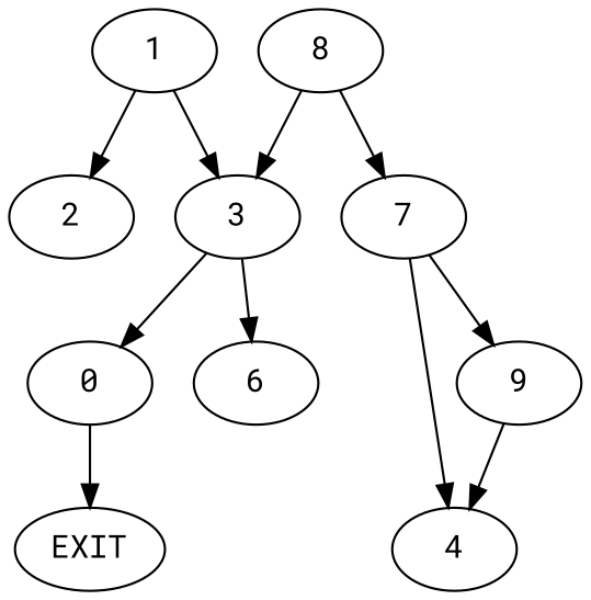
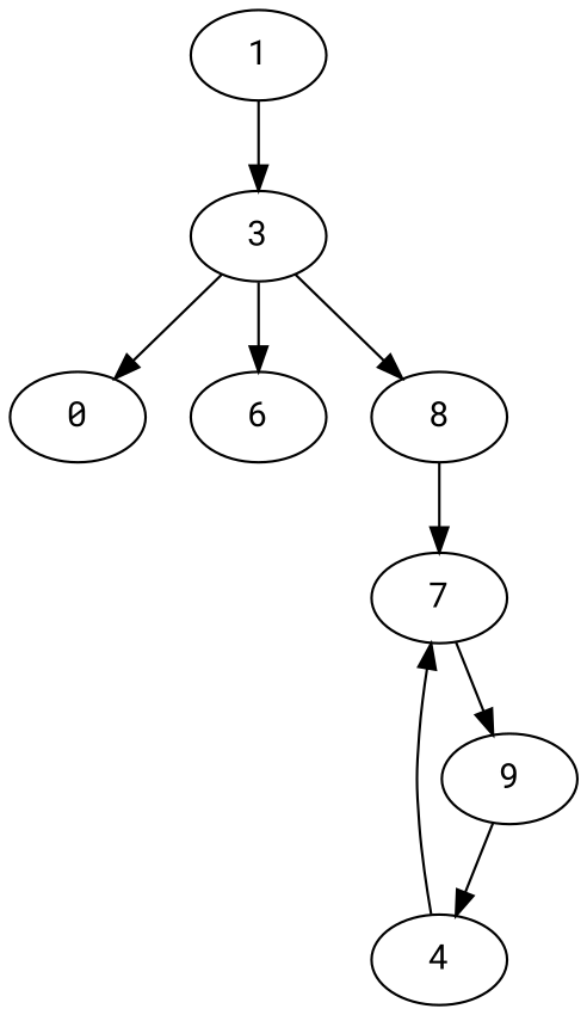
  digraph {
    fontname="Roboto Mono"
    node [fontname="Roboto Mono"]
    edge [fontname="Roboto Mono"]
    1
-   2
    3
-   n4 [label=EXIT]
    n5 [label=0]
    6
    4
    7
    9
    8
-   1 -> 2
    1 -> 3
    3 -> n5
    3 -> 6
-   n5 -> n4
-   7 -> 4
+   4 -> 7
    7 -> 9
    9 -> 4
-   8 -> 3
+   3 -> 8
    8 -> 7
  }
